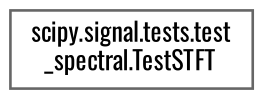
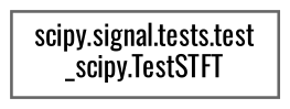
  digraph {
    rankdir=TB
    fontname=Oswald
-   n1 [color=grey40 fillcolor=white fontname=Oswald fontsize=10 height=0.2 label="scipy.signal.tests.test\l_spectral.TestSTFT" shape=box style=filled width=0.4]
+   n1 [color=grey40 fillcolor=white fontname=Oswald fontsize=10 height=0.2 label="scipy.signal.tests.test\l_scipy.TestSTFT" shape=box style=filled width=0.4]
  }
